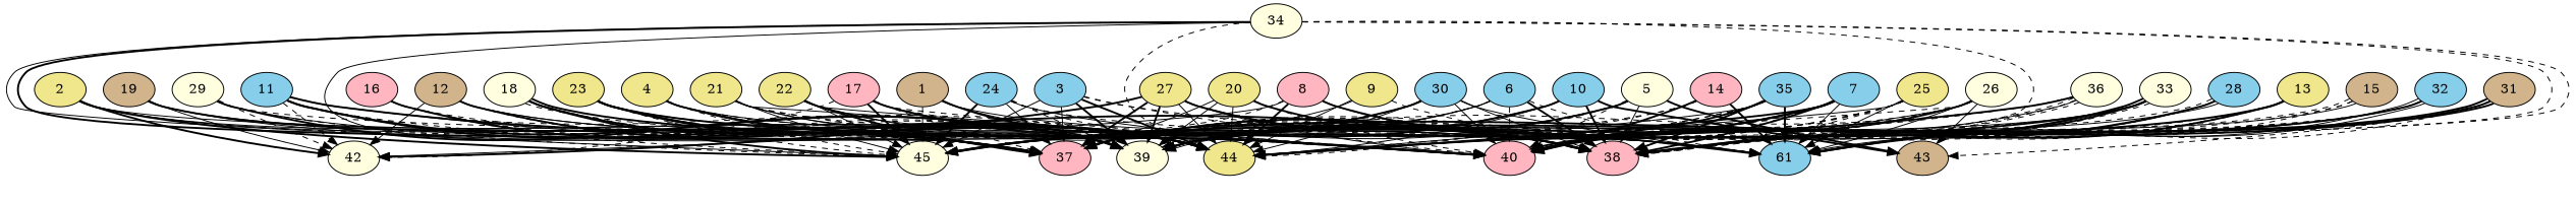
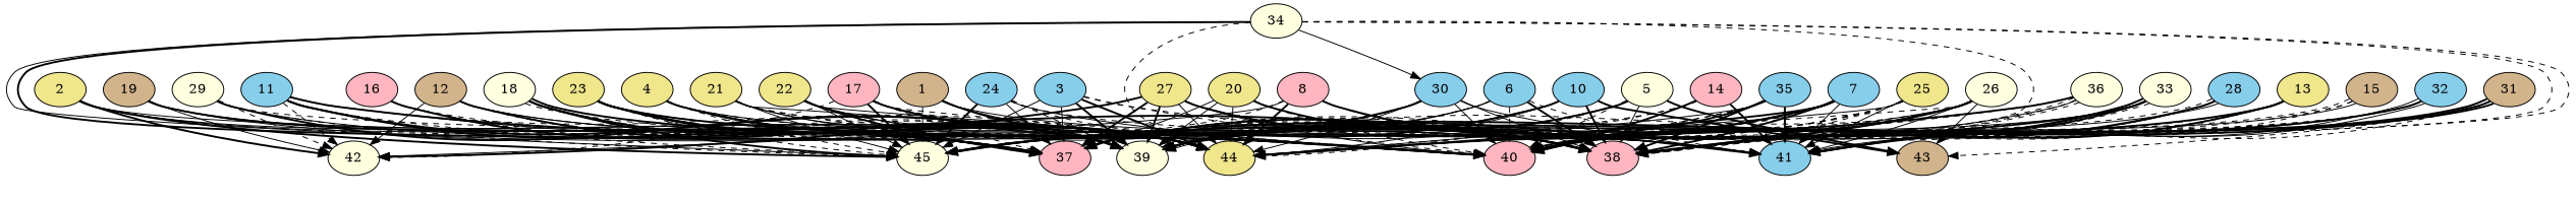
  digraph {
    node [alpha=0.01 fillcolor=skyblue style=filled]
    edge [style=dashed]
    1 [alpha=0.12 expect_size=42886144 fillcolor=tan]
    39 [expect_size=11880448 fillcolor=lightyellow]
-   41 [alpha=0.07 expect_size=28413952 label=61]
+   41 [alpha=0.07 expect_size=28413952]
    44 [alpha=0.02 expect_size=47705088 fillcolor=khaki]
    45 [alpha=0.04 expect_size=16090112 fillcolor=lightyellow]
    2 [alpha=0.09 expect_size=9122816 fillcolor=khaki]
    37 [alpha=0.16 expect_size=21093376 fillcolor=lightpink]
    42 [alpha=0.14 expect_size=42703872 fillcolor=lightyellow]
    3 [alpha=0.10 expect_size=17173504]
    40 [alpha=0.03 expect_size=9730048 fillcolor=lightpink]
    4 [alpha=0.11 expect_size=37236736 fillcolor=khaki]
    38 [alpha=0.10 expect_size=24116224 fillcolor=lightpink]
    5 [alpha=0.11 expect_size=10076160 fillcolor=lightyellow]
    43 [alpha=0.15 expect_size=9490432 fillcolor=tan]
    6 [alpha=0.03 expect_size=7363584]
    7 [alpha=0.04 expect_size=10805248]
    8 [alpha=0.08 expect_size=23702528 fillcolor=lightpink]
-   9 [alpha=0.15 expect_size=30584832 fillcolor=khaki]
    10 [alpha=0.11 expect_size=15992832]
    11 [expect_size=27199488]
    12 [alpha=0.09 expect_size=9318400 fillcolor=tan]
    13 [alpha=0.14 expect_size=29802496 fillcolor=khaki]
    14 [alpha=0.07 expect_size=5540864 fillcolor=lightpink]
    15 [alpha=0.15 expect_size=30433280 fillcolor=tan]
    16 [alpha=0.10 expect_size=8166400 fillcolor=lightpink]
    17 [alpha=0.00 expect_size=14081024 fillcolor=lightpink]
    18 [expect_size=24573952 fillcolor=lightyellow]
    19 [alpha=0.16 expect_size=44010496 fillcolor=tan]
    20 [expect_size=31094784 fillcolor=khaki]
    21 [expect_size=10473472 fillcolor=khaki]
    22 [alpha=0.03 expect_size=13865984 fillcolor=khaki]
    23 [alpha=0.09 expect_size=35948544 fillcolor=khaki]
    24 [alpha=0.10 expect_size=21358592]
    25 [alpha=0.12 expect_size=38923264 fillcolor=khaki]
    26 [alpha=0.16 expect_size=27211776 fillcolor=lightyellow]
    27 [expect_size=49626112 fillcolor=khaki]
    28 [alpha=0.15 expect_size=50003968]
    29 [alpha=0.19 expect_size=51218432 fillcolor=lightyellow]
    30 [alpha=0.08 expect_size=42772480]
    31 [alpha=0.06 expect_size=44197888 fillcolor=tan]
    32 [alpha=0.06 expect_size=45952000]
    33 [alpha=0.16 expect_size=51915776 fillcolor=lightyellow]
    34 [alpha=0.07 expect_size=26833920 fillcolor=lightyellow]
    35 [alpha=0.08 expect_size=49887232]
    36 [alpha=0.10 expect_size=31537152 fillcolor=lightyellow]
    1 -> 39 [style=bold]
    1 -> 41 [style=solid]
    1 -> 44 [style=solid]
    1 -> 45
    2 -> 39 [style=solid]
    2 -> 41 [style=solid]
    2 -> 44 [style=solid]
    2 -> 45 [style=bold]
    2 -> 37
    2 -> 42 [style=bold]
    3 -> 39 [style=bold]
    3 -> 41
    3 -> 44 [style=bold]
    3 -> 45 [style=solid]
    3 -> 37 [style=solid]
    3 -> 40
    4 -> 39 [style=solid]
    4 -> 44 [style=bold]
    4 -> 45
    4 -> 37 [style=solid]
    4 -> 40
    4 -> 38 [style=solid]
    5 -> 39 [style=bold]
    5 -> 44
    5 -> 45 [style=solid]
    5 -> 37
    5 -> 40
    5 -> 38 [style=solid]
    5 -> 43 [style=bold]
    6 -> 39 [style=solid]
    6 -> 41
    6 -> 45
    6 -> 37 [style=solid]
    6 -> 40
    6 -> 38 [style=bold]
    7 -> 39 [style=bold]
    7 -> 41 [style=solid]
    7 -> 44 [style=bold]
    7 -> 37 [style=bold]
    7 -> 40
    7 -> 38 [style=bold]
    8 -> 41 [style=bold]
    8 -> 44 [style=bold]
    8 -> 37
    8 -> 42 [style=solid]
    8 -> 38 [style=solid]
-   9 -> 44 [style=solid]
-   9 -> 37 [style=solid]
-   9 -> 38
    10 -> 44 [style=solid]
    10 -> 45 [style=bold]
    10 -> 37 [style=solid]
    10 -> 38 [style=bold]
    10 -> 43 [style=bold]
    11 -> 39 [style=bold]
    11 -> 41 [style=solid]
    11 -> 44
    11 -> 45
    11 -> 37 [style=bold]
    11 -> 42
    11 -> 38 [style=bold]
    12 -> 39
    12 -> 44 [style=bold]
    12 -> 37
    12 -> 42 [style=solid]
    12 -> 40 [style=solid]
    12 -> 38 [style=solid]
    13 -> 41
    13 -> 44 [style=bold]
    13 -> 45
    13 -> 40
    13 -> 38 [style=bold]
    14 -> 41 [style=bold]
    14 -> 44
    14 -> 37
    14 -> 40 [style=bold]
    15 -> 41
    15 -> 44
    15 -> 40
    15 -> 40 [style=solid]
    16 -> 39
    16 -> 44 [style=solid]
    16 -> 37 [style=bold]
    16 -> 40
    17 -> 41
    17 -> 44 [style=bold]
    17 -> 45 [style=bold]
    17 -> 37
    17 -> 42
    17 -> 40
    17 -> 38 [style=solid]
    18 -> 44
    18 -> 45 [style=bold]
    18 -> 37 [style=bold]
    18 -> 40
    18 -> 40 [style=bold]
    19 -> 39 [style=solid]
    19 -> 44 [style=bold]
    19 -> 37
    19 -> 42 [style=solid]
    19 -> 40 [style=solid]
    20 -> 39 [style=solid]
    20 -> 44 [style=solid]
    20 -> 37 [style=solid]
    20 -> 40
    20 -> 38 [style=bold]
    21 -> 39 [style=solid]
    21 -> 44 [style=solid]
    21 -> 45 [style=solid]
    21 -> 37
    21 -> 40 [style=solid]
    21 -> 38
    22 -> 39 [style=solid]
    22 -> 44
    22 -> 45 [style=solid]
    22 -> 37 [style=bold]
    22 -> 40 [style=solid]
    22 -> 38 [style=solid]
    23 -> 39 [style=solid]
    23 -> 44 [style=bold]
    23 -> 45
    23 -> 37 [style=bold]
    23 -> 40 [style=bold]
    23 -> 38 [style=solid]
    24 -> 39
    24 -> 41
    24 -> 44
    24 -> 45 [style=bold]
    24 -> 37 [style=solid]
    24 -> 40 [style=solid]
    25 -> 39
    25 -> 41 [style=solid]
    25 -> 44 [style=solid]
    25 -> 37
    25 -> 40
    25 -> 38
-   26 -> 39
+   26 -> 39 [style=bold]
    26 -> 41 [style=solid]
    26 -> 44
    26 -> 45
    26 -> 37
    26 -> 40 [style=bold]
    26 -> 38 [style=solid]
    26 -> 43 [style=solid]
    27 -> 39 [style=bold]
    27 -> 41 [style=solid]
    27 -> 44 [style=solid]
    27 -> 37 [style=bold]
    27 -> 42 [style=bold]
    27 -> 40 [style=solid]
    27 -> 38 [style=bold]
    28 -> 39
    28 -> 39 [style=solid]
    28 -> 41 [style=solid]
    28 -> 40 [style=bold]
    28 -> 38
    29 -> 39 [style=bold]
    29 -> 41
    29 -> 45
    29 -> 42
    29 -> 40 [style=solid]
    30 -> 39
    30 -> 41 [style=solid]
    30 -> 44 [style=solid]
    30 -> 45 [style=bold]
    30 -> 37 [style=solid]
    30 -> 40 [style=solid]
    30 -> 38 [style=solid]
    31 -> 39 [style=bold]
    31 -> 41
    31 -> 40 [style=bold]
    31 -> 40 [style=bold]
    31 -> 38
    31 -> 43
    32 -> 41 [style=solid]
    32 -> 41 [style=solid]
    32 -> 44 [style=solid]
    32 -> 37 [style=bold]
    32 -> 40
    32 -> 38
    33 -> 39 [style=solid]
    33 -> 41 [style=bold]
    33 -> 44
    33 -> 45 [style=bold]
    33 -> 40 [style=solid]
    33 -> 38 [style=bold]
    33 -> 38
-   34 -> 39 [style=solid]
+   34 -> 30 [style=solid]
    34 -> 41
    34 -> 44
    34 -> 45 [style=solid]
    34 -> 37 [style=bold]
    34 -> 40
    34 -> 38
    35 -> 39
    35 -> 41 [style=bold]
    35 -> 44 [style=solid]
    35 -> 37
    35 -> 40 [style=bold]
    35 -> 38 [style=bold]
    36 -> 39
    36 -> 41
    36 -> 44
    36 -> 45 [style=bold]
    36 -> 40 [style=solid]
    36 -> 38
    36 -> 38
  }
